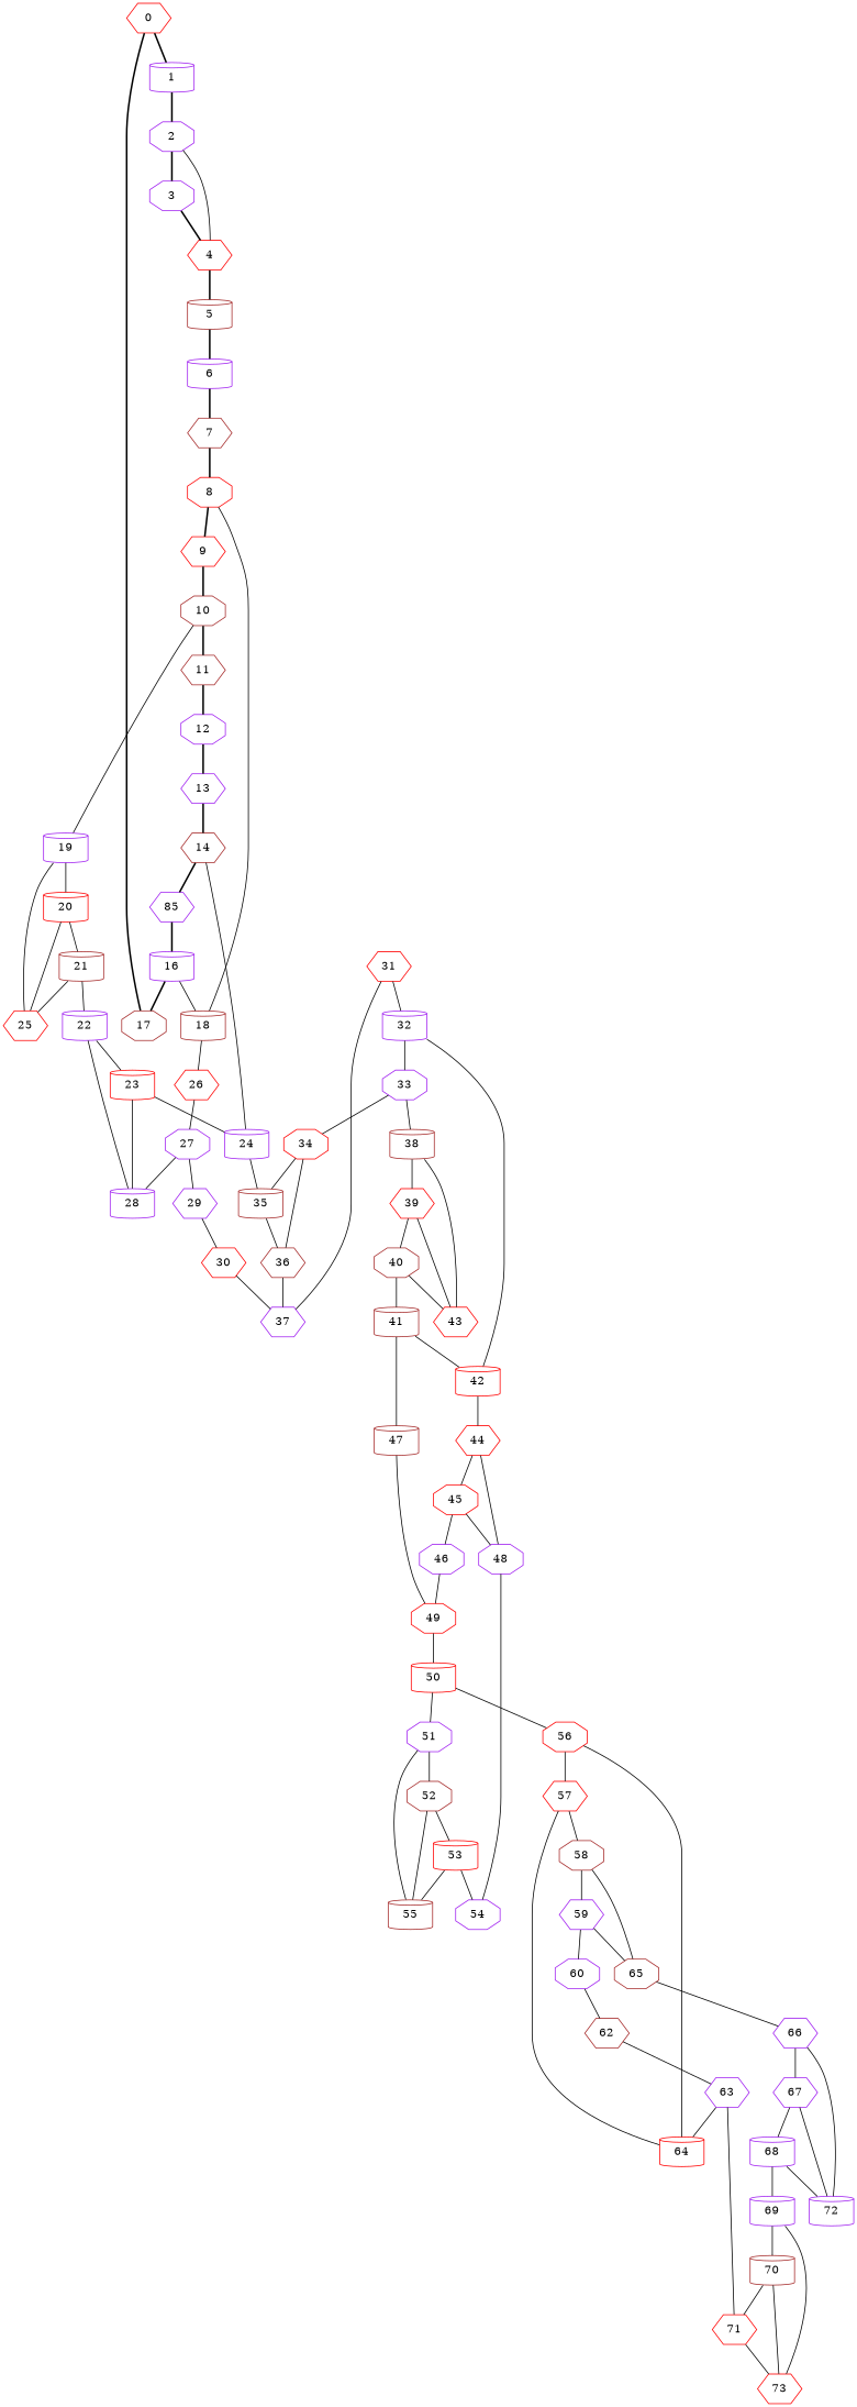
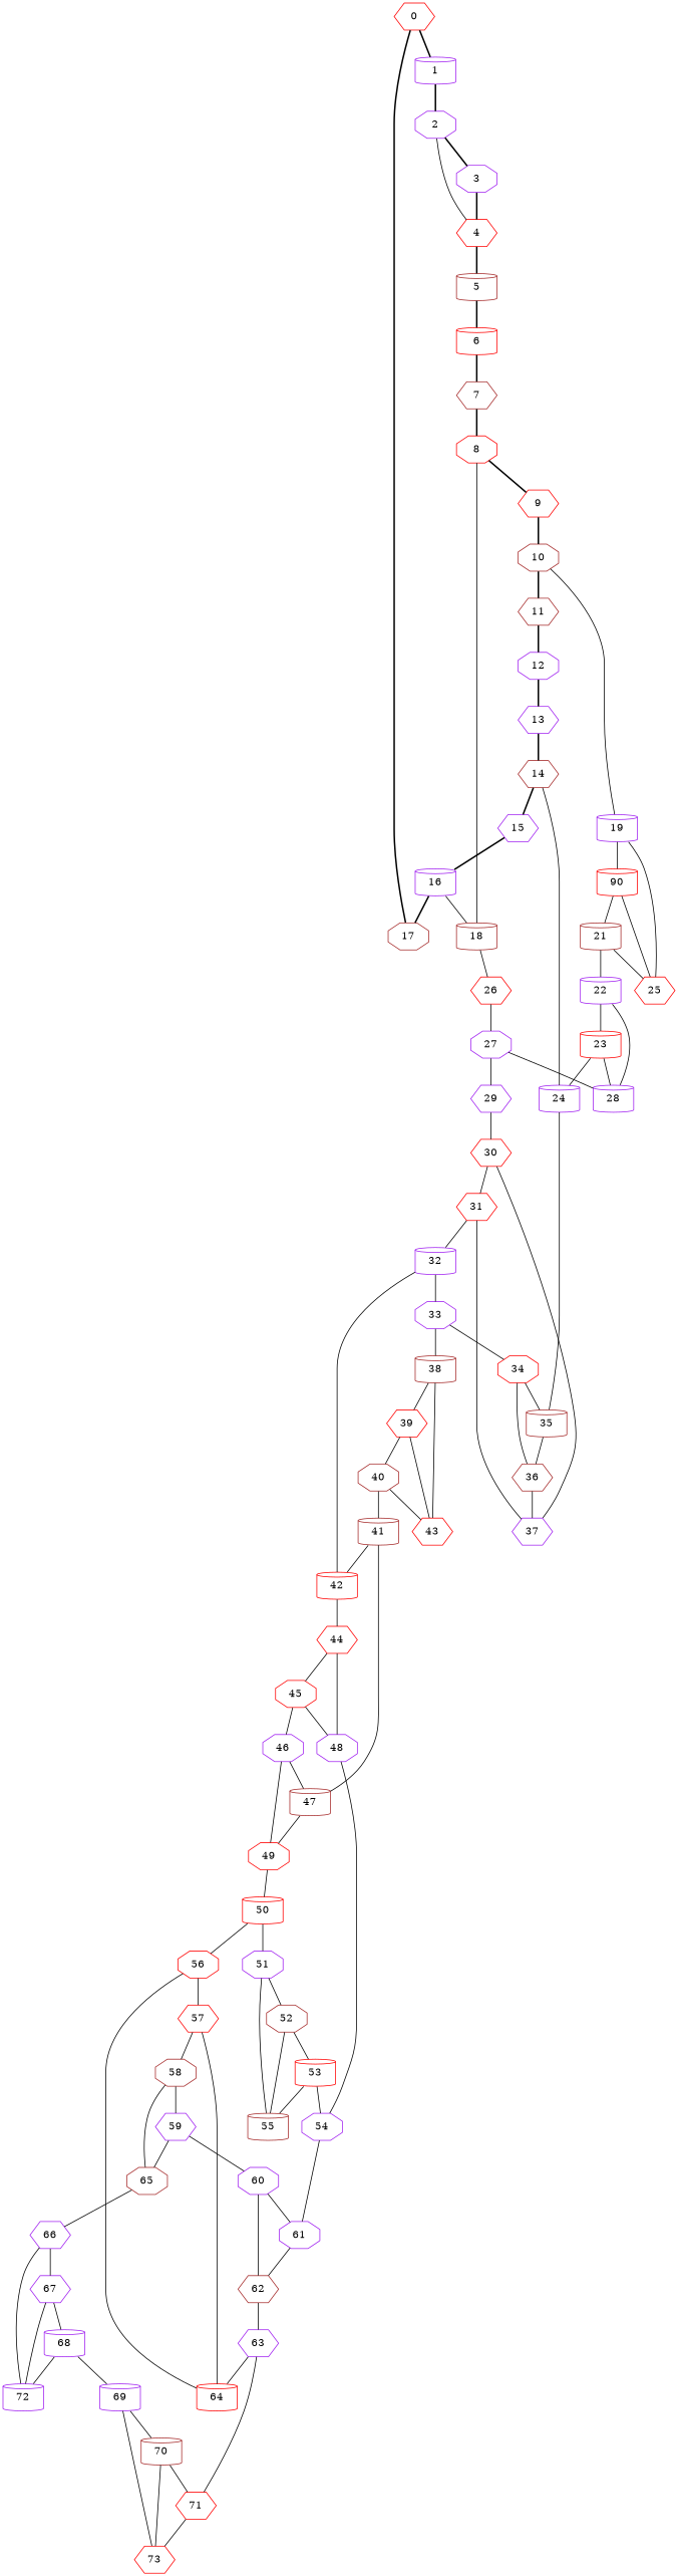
  graph {
    fontname="DejaVu Serif"
    node [color=purple fontname="DejaVu Serif" shape=hexagon]
    edge [fontname="DejaVu Serif"]
    0 [color=red]
    1 [shape=cylinder]
    17 [color=brown shape=octagon]
    2 [shape=octagon]
    3 [shape=octagon]
    4 [color=red]
    5 [color=brown shape=cylinder]
-   6 [shape=cylinder]
+   6 [color=red shape=cylinder]
    7 [color=brown]
    8 [color=red shape=octagon]
    9 [color=red]
    18 [color=brown shape=cylinder]
    10 [color=brown shape=octagon]
    26 [color=red]
    11 [color=brown]
    19 [shape=cylinder]
    27 [shape=octagon]
    12 [shape=octagon]
-   20 [color=red shape=cylinder]
+   20 [color=red shape=cylinder label=90]
    25 [color=red]
    13
    21 [color=brown shape=cylinder]
    14 [color=brown]
-   15 [label=85]
+   15
    24 [shape=cylinder]
    16 [shape=cylinder]
    35 [color=brown shape=cylinder]
    36 [color=brown]
    29
    28 [shape=cylinder]
    30 [color=red]
    22 [shape=cylinder]
    23 [color=red shape=cylinder]
    37
    31 [color=red]
    32 [shape=cylinder]
    33 [shape=octagon]
    42 [color=red shape=cylinder]
    34 [color=red shape=octagon]
    38 [color=brown shape=cylinder]
    44 [color=red]
    39 [color=red]
    43 [color=red]
    45 [color=red shape=octagon]
    48 [shape=octagon]
    40 [color=brown shape=octagon]
    41 [color=brown shape=cylinder]
    47 [color=brown shape=cylinder]
    49 [color=red shape=octagon]
    50 [color=red shape=cylinder]
    46 [shape=octagon]
    54 [shape=octagon]
+   61 [shape=octagon]
    51 [shape=octagon]
    56 [color=red shape=octagon]
    62 [color=brown]
    52 [color=brown shape=octagon]
    55 [color=brown shape=cylinder]
    57 [color=red]
    64 [color=red shape=cylinder]
    53 [color=red shape=cylinder]
    58 [color=brown shape=octagon]
    63
    59
    65 [color=brown shape=octagon]
    60 [shape=octagon]
    66
    67
    72 [shape=cylinder]
    71 [color=red]
    73 [color=red]
    68 [shape=cylinder]
    69 [shape=cylinder]
    70 [color=brown shape=cylinder]
    0 -- 1 [style=bold]
    0 -- 17 [style=bold]
    1 -- 2 [style=bold]
    2 -- 3 [style=bold]
    2 -- 4
    3 -- 4 [style=bold]
    4 -- 5 [style=bold]
    5 -- 6 [style=bold]
    6 -- 7 [style=bold]
    7 -- 8 [style=bold]
    8 -- 9 [style=bold]
    8 -- 18
    9 -- 10 [style=bold]
    18 -- 26
    10 -- 11 [style=bold]
    10 -- 19
    26 -- 27
    11 -- 12 [style=bold]
    19 -- 20
    19 -- 25
    27 -- 29
    27 -- 28
    12 -- 13 [style=bold]
    20 -- 25
    20 -- 21
    13 -- 14 [style=bold]
    21 -- 25
    21 -- 22
    14 -- 15 [style=bold]
    14 -- 24
    15 -- 16 [style=bold]
    24 -- 35
    16 -- 17 [style=bold]
    16 -- 18
    35 -- 36
    36 -- 37
    29 -- 30
    30 -- 37
+   30 -- 31
    22 -- 28
    22 -- 23
    23 -- 24
    23 -- 28
    31 -- 37
    31 -- 32
    32 -- 33
    32 -- 42
    33 -- 34
    33 -- 38
    42 -- 44
    34 -- 35
    34 -- 36
    38 -- 39
    38 -- 43
    44 -- 45
    44 -- 48
    39 -- 43
    39 -- 40
    45 -- 48
    45 -- 46
    48 -- 54
    40 -- 43
    40 -- 41
    41 -- 42
    41 -- 47
    47 -- 49
    49 -- 50
    50 -- 51
    50 -- 56
+   46 -- 47
    46 -- 49
+   54 -- 61
+   61 -- 62
    51 -- 52
    51 -- 55
    56 -- 57
    56 -- 64
    62 -- 63
    52 -- 55
    52 -- 53
    57 -- 64
    57 -- 58
    53 -- 54
    53 -- 55
    58 -- 59
    58 -- 65
    63 -- 64
    63 -- 71
    59 -- 65
    59 -- 60
    65 -- 66
+   60 -- 61
    60 -- 62
    66 -- 67
    66 -- 72
    67 -- 72
    67 -- 68
    71 -- 73
    68 -- 72
    68 -- 69
    69 -- 73
    69 -- 70
    70 -- 71
    70 -- 73
  }
